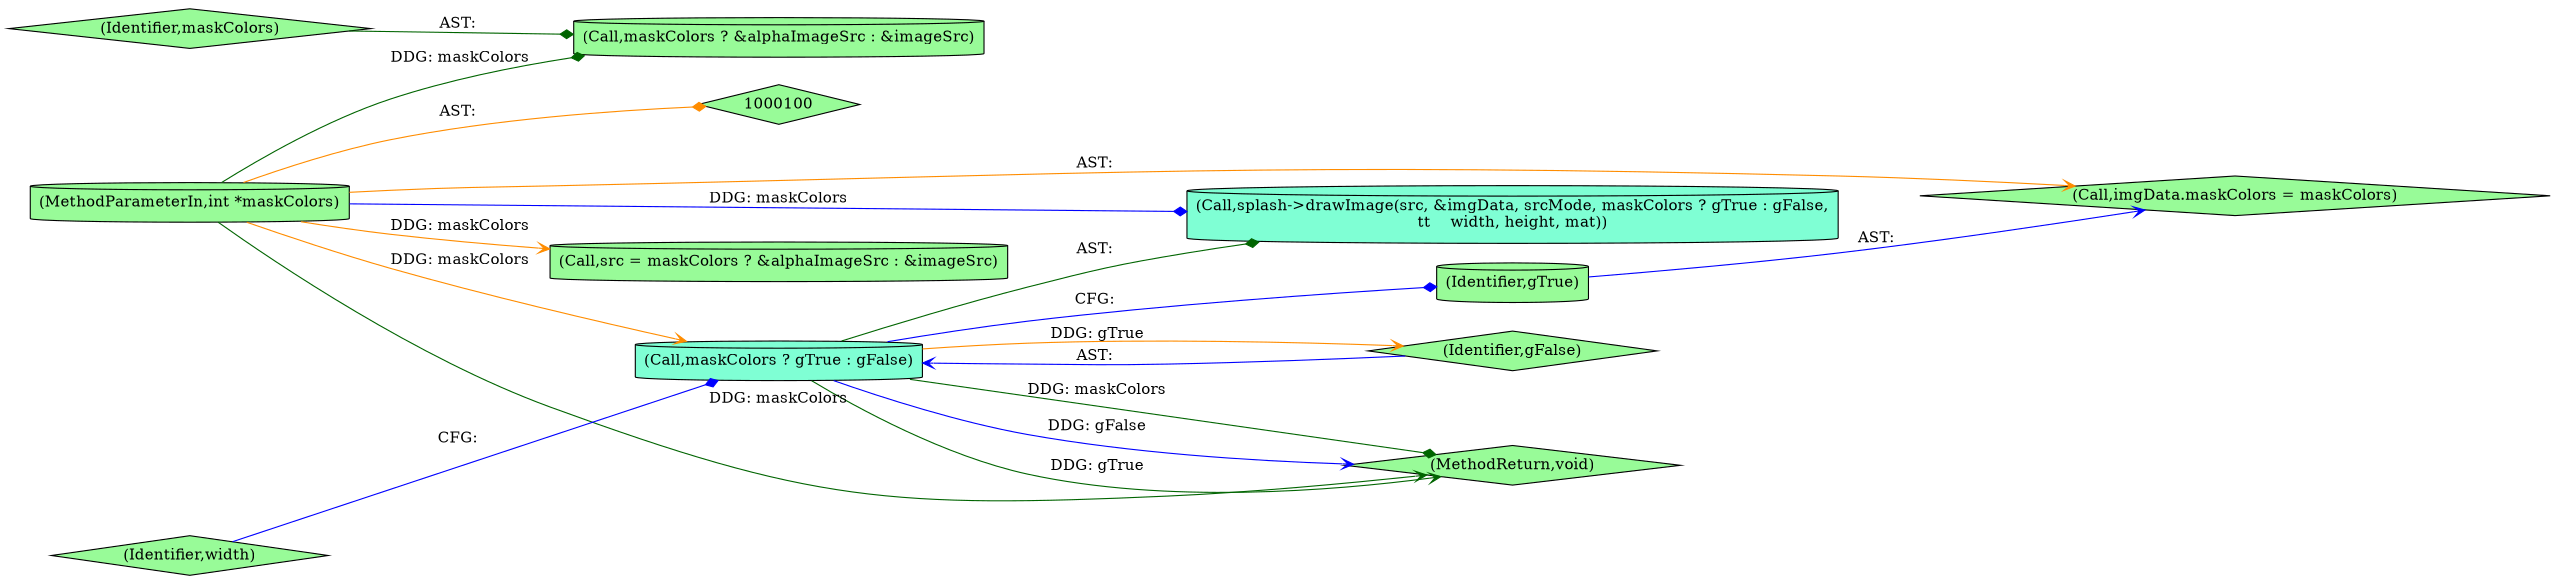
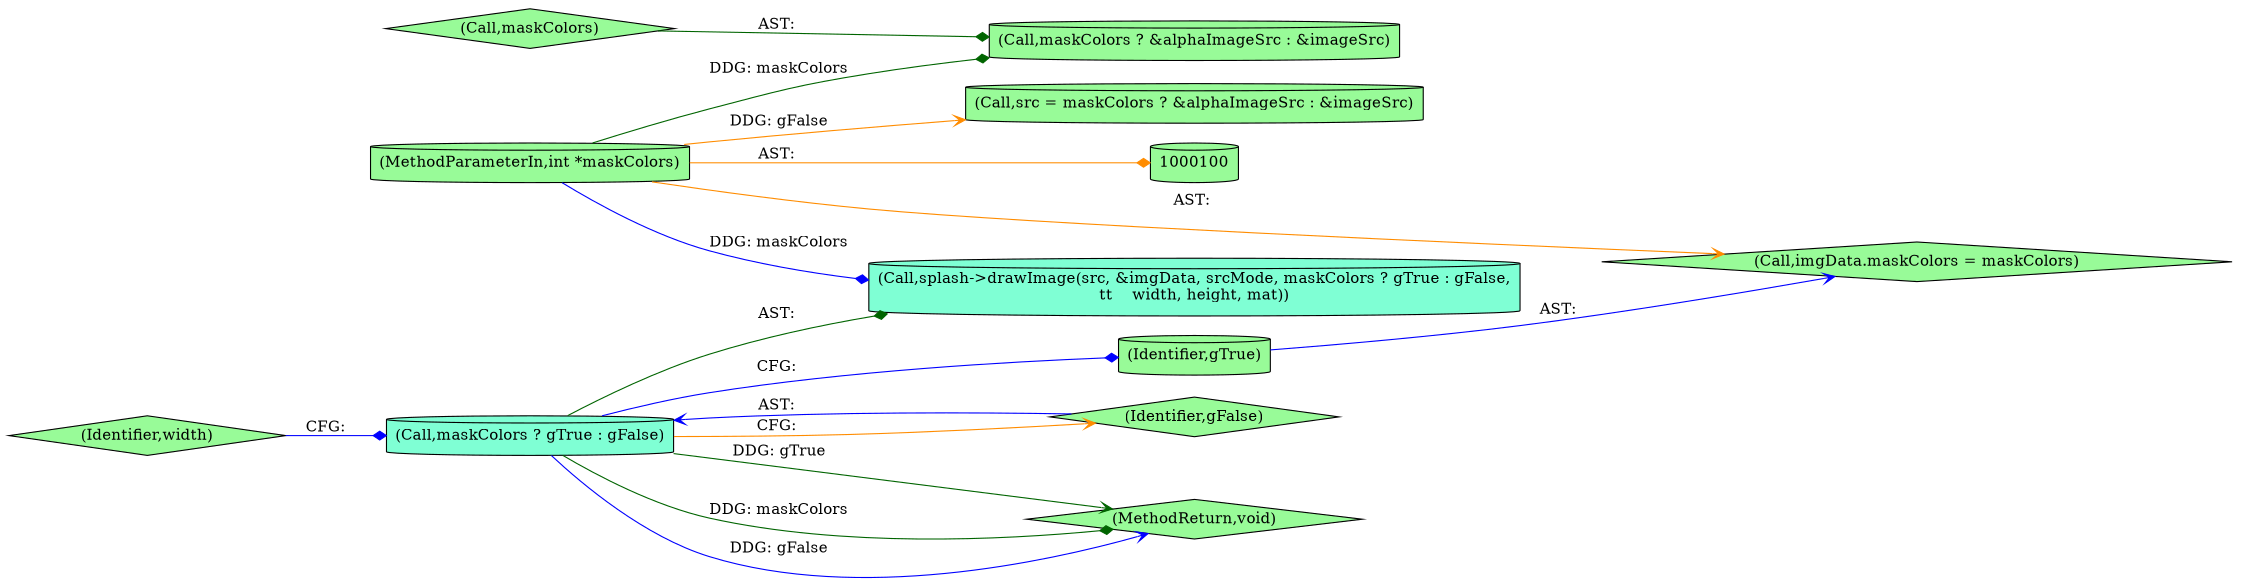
  digraph {
    rankdir=LR
    node [fillcolor=palegreen shape=cylinder style=filled]
    edge [arrowhead=vee color=blue]
    n1 [fillcolor=aquamarine label="(Call,maskColors ? gTrue : gFalse)"]
    n2 [label="(Identifier,gTrue)"]
    n3 [label="(Identifier,gFalse)" shape=diamond]
    n4 [label="(MethodReturn,void)" shape=diamond]
    n5 [fillcolor=aquamarine label="(Call,splash->drawImage(src, &imgData, srcMode, maskColors ? gTrue : gFalse,\n\t\t    width, height, mat))"]
    n6 [label="(Call,imgData.maskColors = maskColors)" shape=diamond]
    n7 [label="(MethodParameterIn,int *maskColors)"]
    n8 [label="(Call,src = maskColors ? &alphaImageSrc : &imageSrc)"]
    n9 [label="(Call,maskColors ? &alphaImageSrc : &imageSrc)"]
-   1000100 [shape=diamond]
+   1000100
    n11 [label="(Identifier,width)" shape=diamond]
-   n12 [label="(Identifier,maskColors)" shape=diamond]
+   n12 [label="(Call,maskColors)" shape=diamond]
    n1 -> n2 [arrowhead=diamond label="CFG: "]
-   n1 -> n3 [color=darkorange label="DDG: gTrue"]
+   n1 -> n3 [color=darkorange label="CFG: "]
    n1 -> n4 [arrowhead=diamond color=darkgreen label="DDG: maskColors"]
    n1 -> n4 [label="DDG: gFalse"]
    n1 -> n4 [color=darkgreen label="DDG: gTrue"]
    n1 -> n5 [arrowhead=diamond color=darkgreen label="AST: "]
    n2 -> n6 [label="AST: "]
    n3 -> n1 [label="AST: "]
-   n7 -> n1 [color=darkorange label="DDG: maskColors"]
-   n7 -> n4 [color=darkgreen label="DDG: maskColors"]
    n7 -> n5 [arrowhead=diamond label="DDG: maskColors"]
    n7 -> n6 [color=darkorange label="AST: "]
-   n7 -> n8 [color=darkorange label="DDG: maskColors"]
+   n7 -> n8 [color=darkorange label="DDG: gFalse"]
    n7 -> n9 [arrowhead=diamond color=darkgreen label="DDG: maskColors"]
    n7 -> 1000100 [arrowhead=diamond color=darkorange label="AST: "]
    n11 -> n1 [arrowhead=diamond label="CFG: "]
    n12 -> n9 [arrowhead=diamond color=darkgreen label="AST: "]
  }
